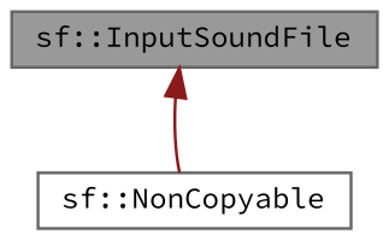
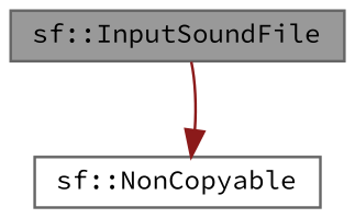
  digraph {
    fontname="Source Code Pro"
    node [color=gray40 fontname="Source Code Pro" fontsize=10 shape=box style=filled]
    n1 [fillcolor=grey60 fontcolor=black height=0.2 label="sf::InputSoundFile" width=0.4]
    n2 [fillcolor=white height=0.2 label="sf::NonCopyable" width=0.4]
-   n1 -> n2 [color=firebrick4 dir=back fontname="Source Code Pro" fontsize=10 labelfontname=Helvetica labelfontsize=10 style=solid]
+   n2 -> n1 [color=firebrick4 dir=back fontname="Source Code Pro" fontsize=10 labelfontname=Helvetica labelfontsize=10 style=solid]
  }
